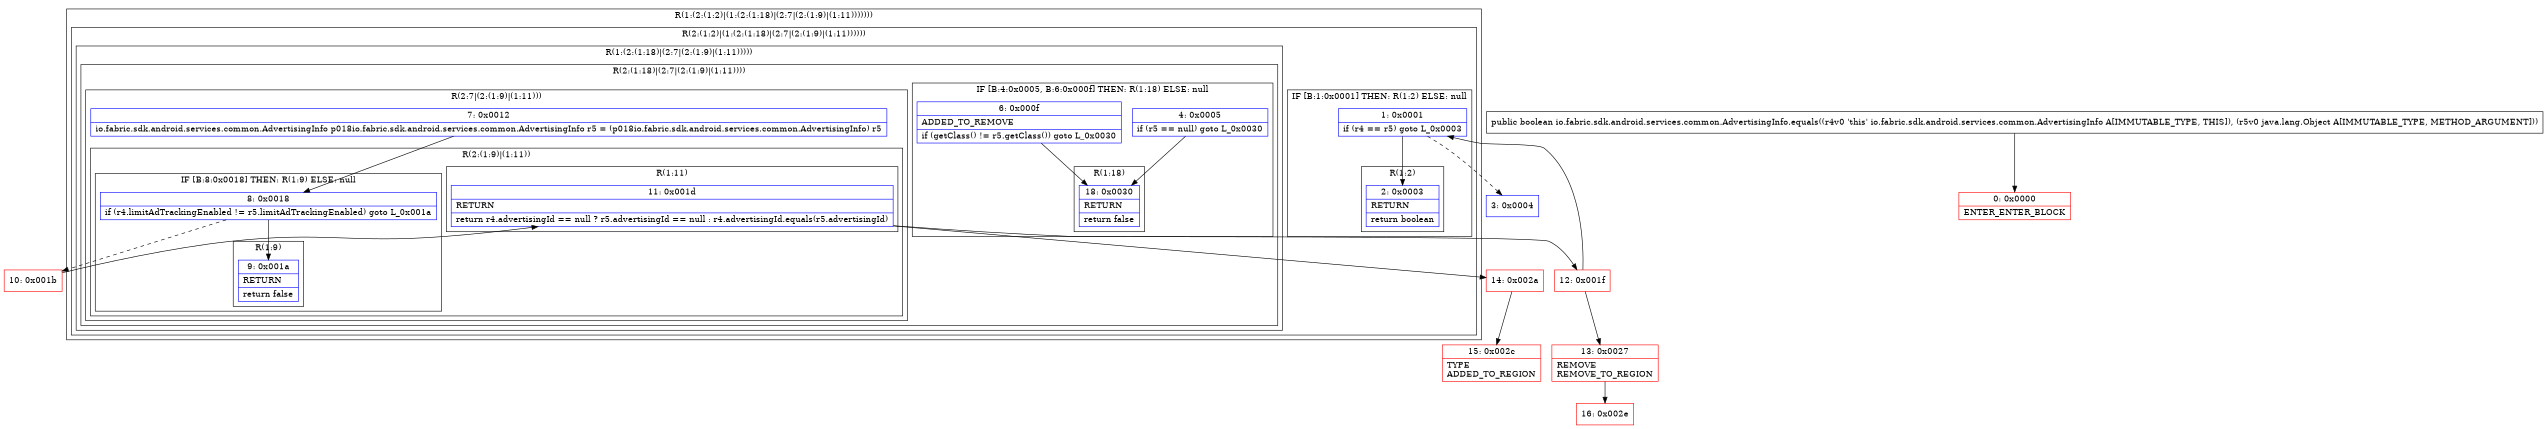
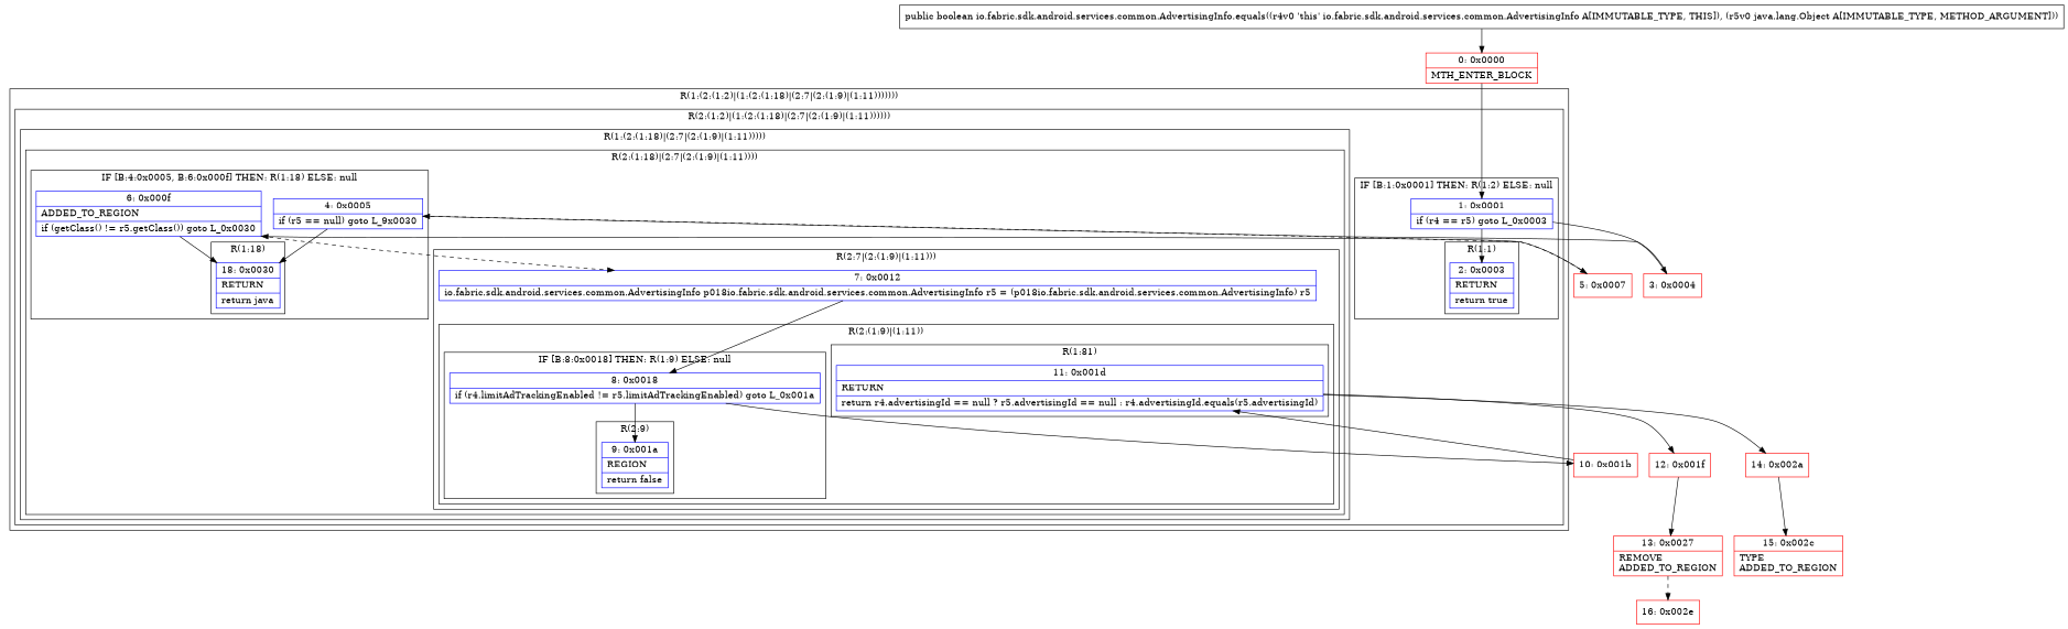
  digraph {
    node [color=blue shape=record]
-   n1 [label="{2\:\ 0x0003|RETURN\l|return boolean\l}"]
+   n1 [label="{2\:\ 0x0003|RETURN\l|return true\l}"]
    n2 [label="{1\:\ 0x0001|if (r4 == r5) goto L_0x0003\l}"]
-   n3 [label="{18\:\ 0x0030|RETURN\l|return false\l}"]
-   n4 [label="{4\:\ 0x0005|if (r5 == null) goto L_0x0030\l}"]
-   n5 [label="{6\:\ 0x000f|ADDED_TO_REMOVE\l|if (getClass() != r5.getClass()) goto L_0x0030\l}"]
-   n6 [label="{9\:\ 0x001a|RETURN\l|return false\l}"]
+   n3 [label="{18\:\ 0x0030|RETURN\l|return java\l}"]
+   n4 [label="{4\:\ 0x0005|if (r5 == null) goto L_9x0030\l}"]
+   n5 [label="{6\:\ 0x000f|ADDED_TO_REGION\l|if (getClass() != r5.getClass()) goto L_0x0030\l}"]
+   n6 [label="{9\:\ 0x001a|REGION\l|return false\l}"]
    n7 [label="{8\:\ 0x0018|if (r4.limitAdTrackingEnabled != r5.limitAdTrackingEnabled) goto L_0x001a\l}"]
    n8 [label="{11\:\ 0x001d|RETURN\l|return r4.advertisingId == null ? r5.advertisingId == null : r4.advertisingId.equals(r5.advertisingId)\l}"]
    n9 [label="{7\:\ 0x0012|io.fabric.sdk.android.services.common.AdvertisingInfo p018io.fabric.sdk.android.services.common.AdvertisingInfo r5 = (p018io.fabric.sdk.android.services.common.AdvertisingInfo) r5\l}"]
-   n10 [label="{3\:\ 0x0004}"]
+   n10 [color=red label="{3\:\ 0x0004}"]
+   n11 [color=red label="{5\:\ 0x0007}"]
    n12 [color=red label="{10\:\ 0x001b}"]
    n13 [color=red label="{12\:\ 0x001f}"]
    n14 [color=red label="{14\:\ 0x002a}"]
-   n15 [color=red label="{13\:\ 0x0027|REMOVE\lREMOVE_TO_REGION\l}"]
+   n15 [color=red label="{13\:\ 0x0027|REMOVE\lADDED_TO_REGION\l}"]
    n16 [color=red label="{15\:\ 0x002c|TYPE\lADDED_TO_REGION\l}"]
-   n17 [color=red label="{0\:\ 0x0000|ENTER_ENTER_BLOCK\l}"]
+   n17 [color=red label="{0\:\ 0x0000|MTH_ENTER_BLOCK\l}"]
    n18 [color=red label="{16\:\ 0x002e}"]
    n19 [label="{public boolean io.fabric.sdk.android.services.common.AdvertisingInfo.equals((r4v0 'this' io.fabric.sdk.android.services.common.AdvertisingInfo A[IMMUTABLE_TYPE, THIS]), (r5v0 java.lang.Object A[IMMUTABLE_TYPE, METHOD_ARGUMENT])) }" color=""]
    subgraph cluster_1 {
      label="R(1:(2:(1:2)|(1:(2:(1:18)|(2:7|(2:(1:9)|(1:11)))))))"
      subgraph cluster_2 {
        label="R(2:(1:2)|(1:(2:(1:18)|(2:7|(2:(1:9)|(1:11))))))"
        subgraph cluster_3 {
          label="IF [B:1:0x0001] THEN: R(1:2) ELSE: null"
          n2
          subgraph cluster_4 {
-           label="R(1:2)"
+           label="R(1:1)"
            n1
          }
        }
        subgraph cluster_5 {
          label="R(1:(2:(1:18)|(2:7|(2:(1:9)|(1:11)))))"
          subgraph cluster_6 {
            label="R(2:(1:18)|(2:7|(2:(1:9)|(1:11))))"
            subgraph cluster_7 {
              label="IF [B:4:0x0005, B:6:0x000f] THEN: R(1:18) ELSE: null"
              n4
              n5
              subgraph cluster_8 {
                label="R(1:18)"
                n3
              }
            }
            subgraph cluster_9 {
              label="R(2:7|(2:(1:9)|(1:11)))"
              n9
              subgraph cluster_10 {
                label="R(2:(1:9)|(1:11))"
                subgraph cluster_11 {
                  label="IF [B:8:0x0018] THEN: R(1:9) ELSE: null"
                  n7
                  subgraph cluster_12 {
-                   label="R(1:9)"
+                   label="R(2:9)"
                    n6
                  }
                }
                subgraph cluster_13 {
-                 label="R(1:11)"
+                 label="R(1:81)"
                  n8
                }
              }
            }
          }
        }
      }
    }
    n2 -> n1
-   n2 -> n10 [style=dashed]
+   n2 -> n10 [style=solid]
    n4 -> n3
+   n4 -> n11 [style=dashed]
    n5 -> n3
+   n5 -> n9 [style=dashed]
    n7 -> n6
-   n7 -> n12 [style=dashed]
+   n7 -> n12 [style=solid]
    n8 -> n13
    n8 -> n14
    n9 -> n7
+   n10 -> n4
+   n11 -> n5
    n12 -> n8
    n13 -> n15
    n14 -> n16
-   n15 -> n18
-   n13 -> n2
+   n15 -> n18 [style=dashed]
+   n17 -> n2
    n19 -> n17
  }
